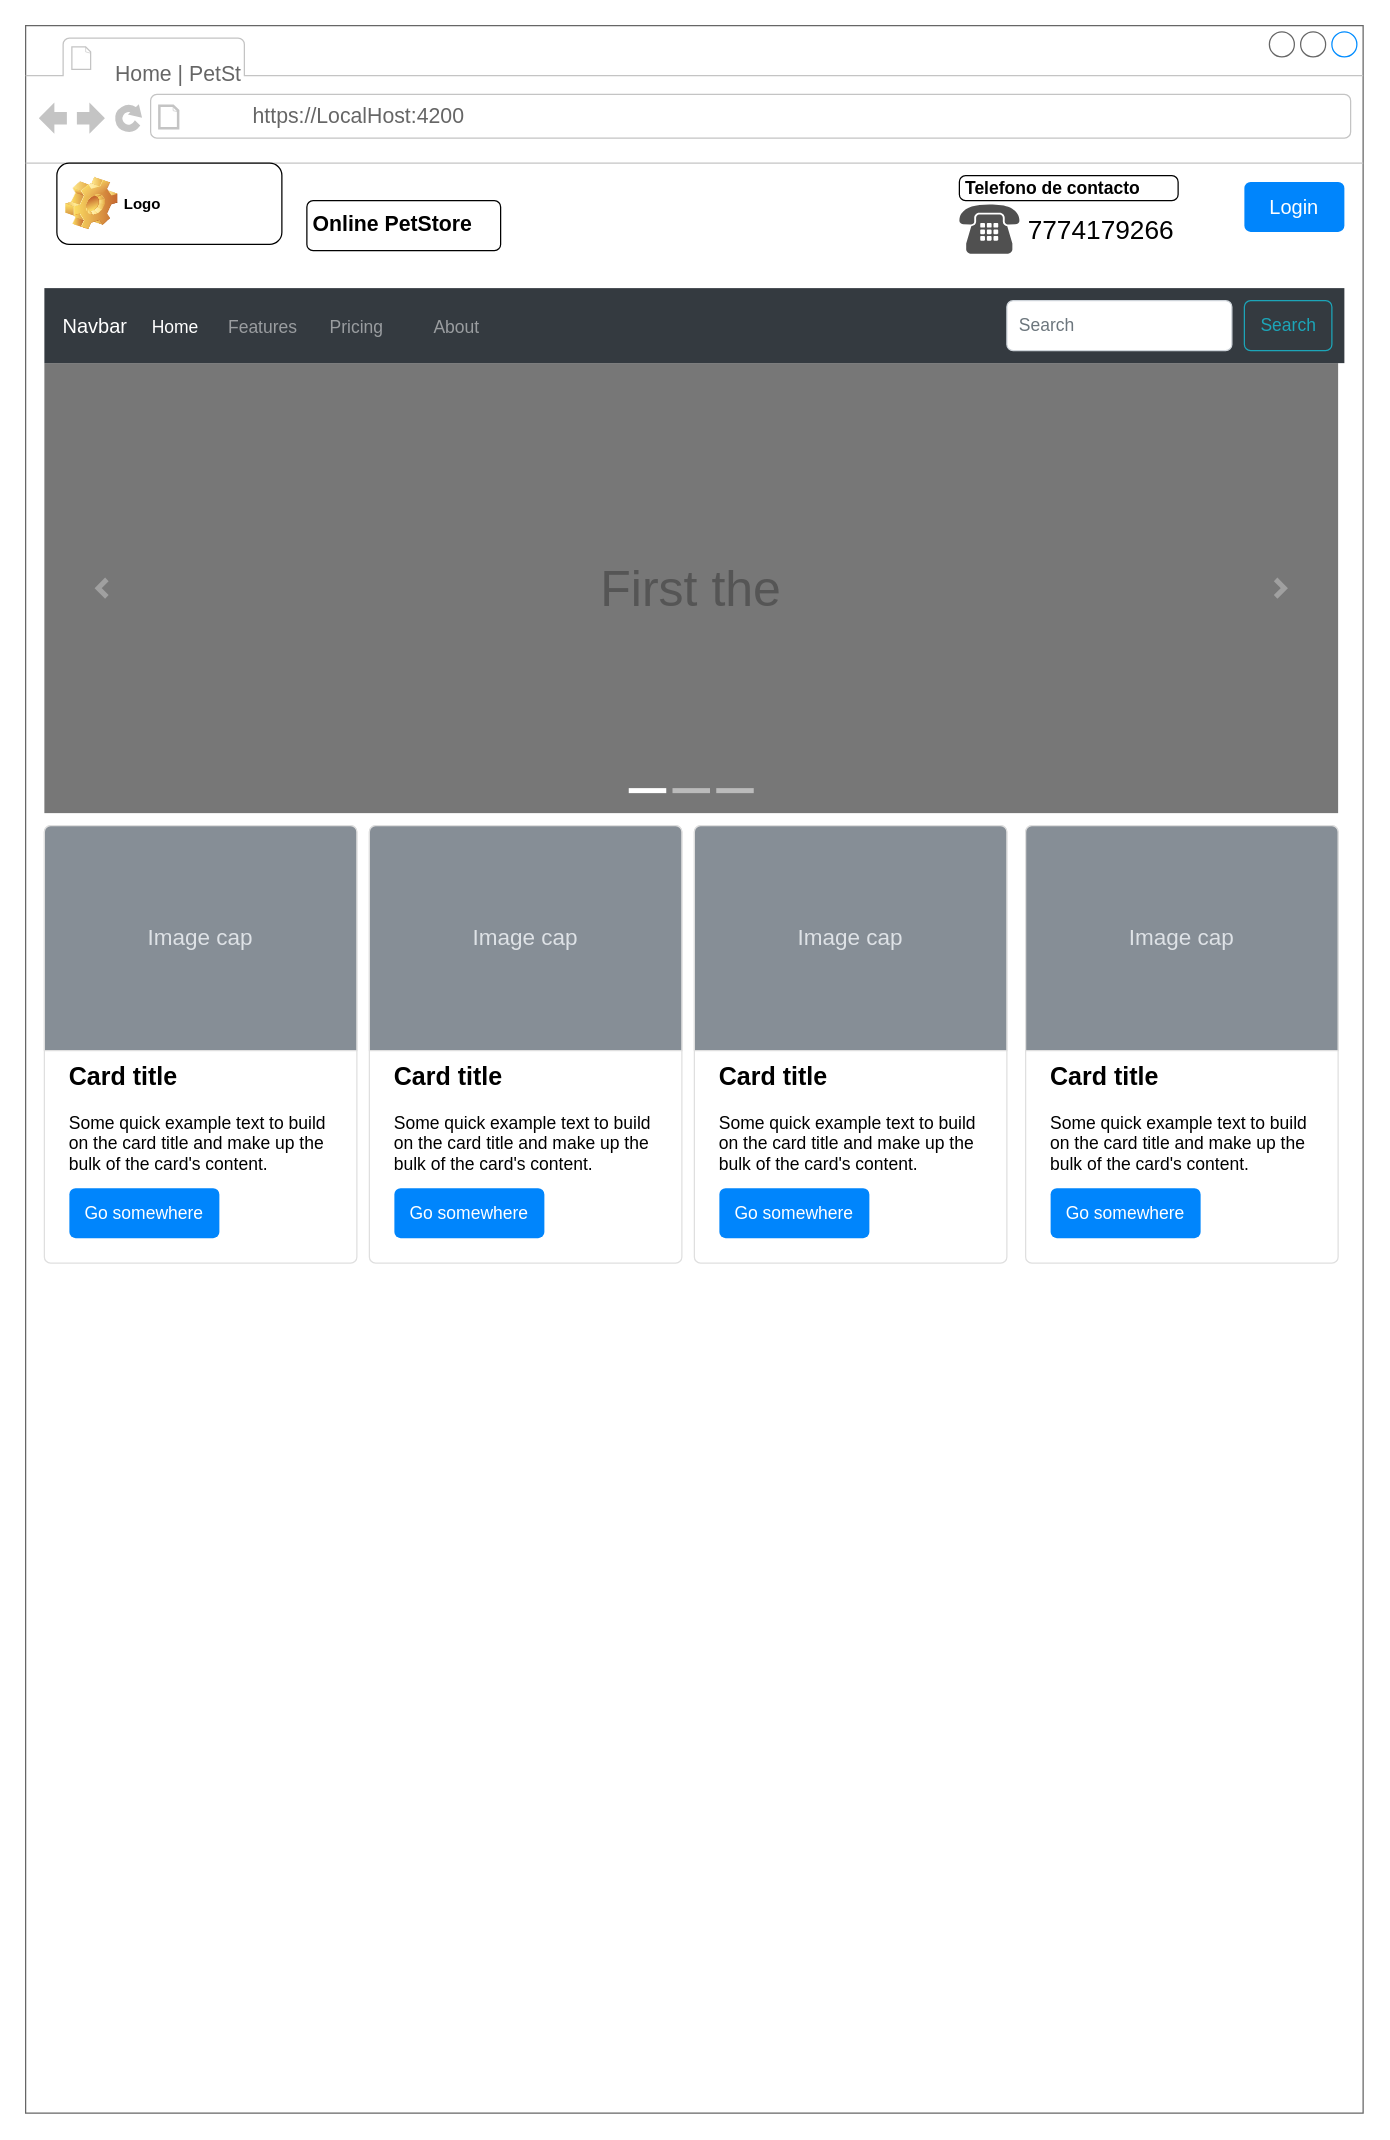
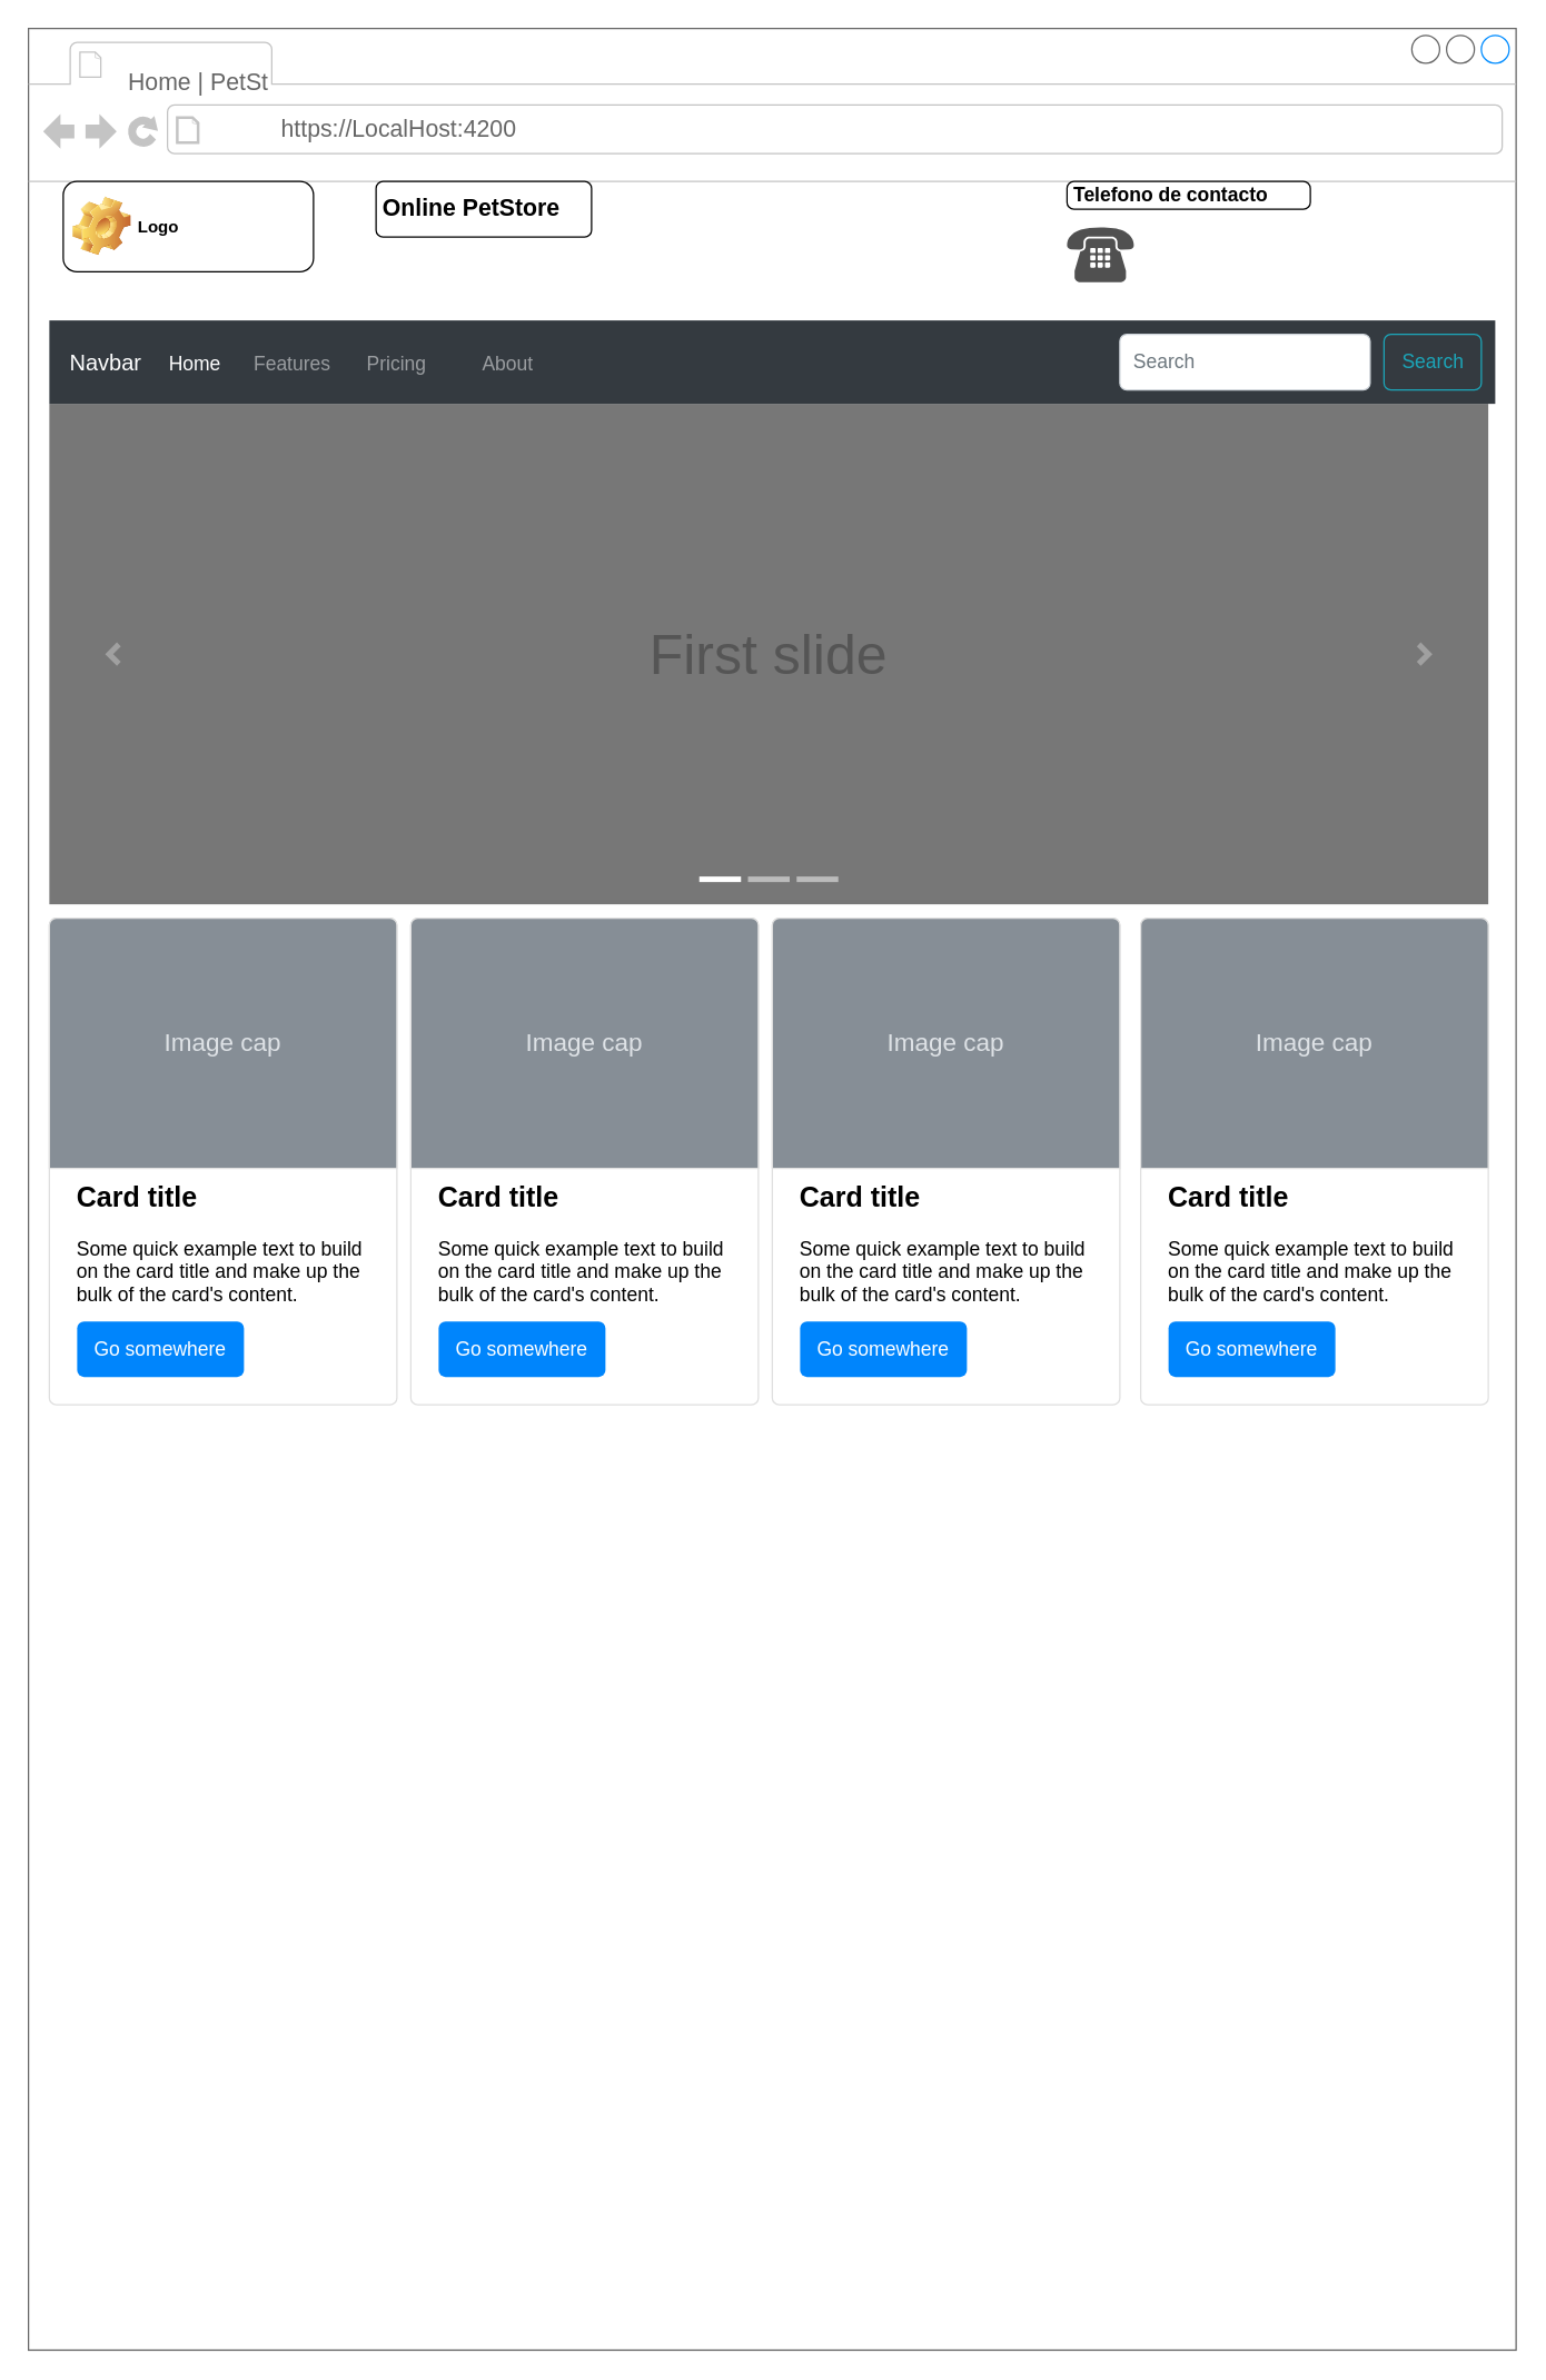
  <mxCell id="0" />
  <mxCell id="1" parent="0" />
  <mxCell id="2" value="" style="strokeWidth=1;shadow=0;dashed=0;align=center;html=1;shape=mxgraph.mockup.containers.browserWindow;rSize=0;strokeColor=#666666;strokeColor2=#008cff;strokeColor3=#c4c4c4;mainText=,;recursiveResize=0;" vertex="1" parent="1"><mxGeometry x="20" y="20" width="1070" height="1670" as="geometry" /></mxCell>
  <mxCell id="3" value="Home | PetSt" style="strokeWidth=1;shadow=0;dashed=0;align=center;html=1;shape=mxgraph.mockup.containers.anchor;fontSize=17;fontColor=#666666;align=left;" vertex="1" parent="2"><mxGeometry x="70" y="27" width="110" height="26" as="geometry" /></mxCell>
  <mxCell id="4" value="https://LocalHost:4200" style="strokeWidth=1;shadow=0;dashed=0;align=center;html=1;shape=mxgraph.mockup.containers.anchor;rSize=0;fontSize=17;fontColor=#666666;align=left;" vertex="1" parent="2"><mxGeometry x="180" y="60" width="250" height="26" as="geometry" /></mxCell>
  <mxCell id="5" value="Logo" style="label;whiteSpace=wrap;html=1;image=img/clipart/Gear_128x128.png" vertex="1" parent="2"><mxGeometry x="25" y="110" width="180" height="65" as="geometry" /></mxCell>
- <mxCell id="6" value="&lt;font style=&quot;font-size: 17px&quot;&gt;Online PetStore&lt;/font&gt;" style="html=1;shadow=0;dashed=0;shape=mxgraph.bootstrap.rrect;rSize=5;strokeWidth=1;whiteSpace=wrap;align=left;verticalAlign=middle;spacingLeft=0;fontStyle=1;fontSize=14;spacing=5;" vertex="1" parent="2"><mxGeometry x="225" y="140" width="155" height="40" as="geometry" /></mxCell>
+ <mxCell id="6" value="&lt;font style=&quot;font-size: 17px&quot;&gt;Online PetStore&lt;/font&gt;" style="html=1;shadow=0;dashed=0;shape=mxgraph.bootstrap.rrect;rSize=5;strokeWidth=1;whiteSpace=wrap;align=left;verticalAlign=middle;spacingLeft=0;fontStyle=1;fontSize=14;spacing=5;" vertex="1" parent="2"><mxGeometry x="250" y="110" width="155" height="40" as="geometry" /></mxCell>
  <mxCell id="7" value="" style="pointerEvents=1;shadow=0;dashed=0;html=1;strokeColor=none;fillColor=#505050;labelPosition=center;verticalLabelPosition=bottom;verticalAlign=top;outlineConnect=0;align=center;shape=mxgraph.office.devices.phone_traditional;" vertex="1" parent="2"><mxGeometry x="747" y="142.5" width="48" height="40" as="geometry" /></mxCell>
- <mxCell id="8" value="Telefono de contacto" style="html=1;shadow=0;dashed=0;shape=mxgraph.bootstrap.rrect;rSize=5;strokeWidth=1;whiteSpace=wrap;align=left;verticalAlign=middle;spacingLeft=0;fontStyle=1;fontSize=14;spacing=5;" vertex="1" parent="2"><mxGeometry x="747" y="120" width="175" height="20" as="geometry" /></mxCell>
- <mxCell id="9" value="&lt;font style=&quot;font-size: 21px&quot;&gt;7774179266&lt;/font&gt;" style="text;html=1;resizable=0;autosize=1;align=center;verticalAlign=middle;points=[];fillColor=none;strokeColor=none;rounded=0;" vertex="1" parent="2"><mxGeometry x="795" y="152.5" width="130" height="20" as="geometry" /></mxCell>
- <mxCell id="10" value="Login" style="html=1;shadow=0;dashed=0;shape=mxgraph.bootstrap.rrect;rSize=5;strokeColor=none;strokeWidth=1;fillColor=#0085FC;fontColor=#FFFFFF;whiteSpace=wrap;align=center;verticalAlign=middle;spacingLeft=0;fontStyle=0;fontSize=16;spacing=5;" vertex="1" parent="2"><mxGeometry x="975" y="125" width="80" height="40" as="geometry" /></mxCell>
- <mxCell id="11" value="First the" style="html=1;shadow=0;dashed=0;strokeColor=none;strokeWidth=1;fillColor=#777777;fontColor=#555555;whiteSpace=wrap;align=center;verticalAlign=middle;fontStyle=0;fontSize=40;" vertex="1" parent="2"><mxGeometry x="15" y="270" width="1035" height="360" as="geometry" /></mxCell>
+ <mxCell id="8" value="Telefono de contacto" style="html=1;shadow=0;dashed=0;shape=mxgraph.bootstrap.rrect;rSize=5;strokeWidth=1;whiteSpace=wrap;align=left;verticalAlign=middle;spacingLeft=0;fontStyle=1;fontSize=14;spacing=5;" vertex="1" parent="2"><mxGeometry x="747" y="110" width="175" height="20" as="geometry" /></mxCell>
+ <mxCell id="11" value="First slide" style="html=1;shadow=0;dashed=0;strokeColor=none;strokeWidth=1;fillColor=#777777;fontColor=#555555;whiteSpace=wrap;align=center;verticalAlign=middle;fontStyle=0;fontSize=40;" vertex="1" parent="2"><mxGeometry x="15" y="270" width="1035" height="360" as="geometry" /></mxCell>
  <mxCell id="12" value="" style="html=1;verticalLabelPosition=bottom;labelBackgroundColor=#ffffff;verticalAlign=top;shadow=0;dashed=0;strokeWidth=4;shape=mxgraph.ios7.misc.more;strokeColor=#a0a0a0;" vertex="1" parent="11"><mxGeometry x="1" y="0.5" width="7" height="14" relative="1" as="geometry"><mxPoint x="-50" y="-7" as="offset" /></mxGeometry></mxCell>
  <mxCell id="13" value="" style="flipH=1;html=1;verticalLabelPosition=bottom;labelBackgroundColor=#ffffff;verticalAlign=top;shadow=0;dashed=0;strokeWidth=4;shape=mxgraph.ios7.misc.more;strokeColor=#a0a0a0;" vertex="1" parent="11"><mxGeometry y="0.5" width="7" height="14" relative="1" as="geometry"><mxPoint x="43" y="-7" as="offset" /></mxGeometry></mxCell>
  <mxCell id="14" value="" style="html=1;shadow=0;strokeColor=none;fillColor=#ffffff;" vertex="1" parent="11"><mxGeometry x="0.5" y="1" width="30" height="4" relative="1" as="geometry"><mxPoint x="-50" y="-20" as="offset" /></mxGeometry></mxCell>
  <mxCell id="15" value="" style="html=1;shadow=0;strokeColor=none;fillColor=#BBBBBB;" vertex="1" parent="11"><mxGeometry x="0.5" y="1" width="30" height="4" relative="1" as="geometry"><mxPoint x="-15" y="-20" as="offset" /></mxGeometry></mxCell>
  <mxCell id="16" value="" style="html=1;shadow=0;strokeColor=none;fillColor=#BBBBBB;" vertex="1" parent="11"><mxGeometry x="0.5" y="1" width="30" height="4" relative="1" as="geometry"><mxPoint x="20" y="-20" as="offset" /></mxGeometry></mxCell>
  <mxCell id="17" value="Navbar" style="html=1;shadow=0;dashed=0;fillColor=#343A40;strokeColor=none;fontSize=16;fontColor=#ffffff;align=left;spacing=15;" vertex="1" parent="2"><mxGeometry x="15" y="210" width="1040" height="60" as="geometry" /></mxCell>
  <mxCell id="18" value="Home" style="fillColor=none;strokeColor=none;fontSize=14;fontColor=#ffffff;align=center;" vertex="1" parent="17"><mxGeometry width="70" height="40" relative="1" as="geometry"><mxPoint x="70" y="10" as="offset" /></mxGeometry></mxCell>
  <mxCell id="19" value="Features" style="fillColor=none;strokeColor=none;fontSize=14;fontColor=#9A9DA0;align=center;" vertex="1" parent="17"><mxGeometry width="70" height="40" relative="1" as="geometry"><mxPoint x="140" y="10" as="offset" /></mxGeometry></mxCell>
  <mxCell id="20" value="Pricing" style="fillColor=none;strokeColor=none;fontSize=14;fontColor=#9A9DA0;align=center;spacingRight=0;" vertex="1" parent="17"><mxGeometry width="80" height="40" relative="1" as="geometry"><mxPoint x="210" y="10" as="offset" /></mxGeometry></mxCell>
  <mxCell id="21" value="About" style="fillColor=none;strokeColor=none;fontSize=14;fontColor=#9A9DA0;align=center;" vertex="1" parent="17"><mxGeometry width="80" height="40" relative="1" as="geometry"><mxPoint x="290" y="10" as="offset" /></mxGeometry></mxCell>
  <mxCell id="22" value="Search" style="html=1;shadow=0;dashed=0;shape=mxgraph.bootstrap.rrect;rSize=5;fontSize=14;fontColor=#1CA5B8;strokeColor=#1CA5B8;fillColor=none;" vertex="1" parent="17"><mxGeometry x="1" width="70" height="40" relative="1" as="geometry"><mxPoint x="-80" y="10" as="offset" /></mxGeometry></mxCell>
  <mxCell id="23" value="Search" style="html=1;shadow=0;dashed=0;shape=mxgraph.bootstrap.rrect;rSize=5;fontSize=14;fontColor=#6C767D;strokeColor=#CED4DA;fillColor=#ffffff;align=left;spacing=10;" vertex="1" parent="17"><mxGeometry x="1" width="180" height="40" relative="1" as="geometry"><mxPoint x="-270" y="10" as="offset" /></mxGeometry></mxCell>
  <mxCell id="24" value="&lt;b&gt;&lt;font style=&quot;font-size: 20px&quot;&gt;Card title&lt;/font&gt;&lt;/b&gt;&lt;br style=&quot;font-size: 14px&quot;&gt;&lt;br style=&quot;font-size: 14px&quot;&gt;Some quick example text to build on the card title and make up the bulk of the card's content." style="html=1;shadow=0;dashed=0;shape=mxgraph.bootstrap.rrect;rSize=5;strokeColor=#DFDFDF;html=1;whiteSpace=wrap;fillColor=#ffffff;fontColor=#000000;verticalAlign=bottom;align=left;spacing=20;spacingBottom=50;fontSize=14;" vertex="1" parent="2"><mxGeometry x="15" y="640" width="250" height="350" as="geometry" /></mxCell>
  <mxCell id="25" value="Image cap" style="html=1;shadow=0;dashed=0;shape=mxgraph.bootstrap.topButton;rSize=5;perimeter=none;whiteSpace=wrap;fillColor=#868E96;strokeColor=#DFDFDF;fontColor=#DEE2E6;resizeWidth=1;fontSize=18;" vertex="1" parent="24"><mxGeometry width="250" height="180" relative="1" as="geometry" /></mxCell>
  <mxCell id="26" value="Go somewhere" style="html=1;shadow=0;dashed=0;shape=mxgraph.bootstrap.rrect;rSize=5;perimeter=none;whiteSpace=wrap;fillColor=#0085FC;strokeColor=none;fontColor=#ffffff;resizeWidth=1;fontSize=14;" vertex="1" parent="24"><mxGeometry y="1" width="120" height="40" relative="1" as="geometry"><mxPoint x="20" y="-60" as="offset" /></mxGeometry></mxCell>
  <mxCell id="27" value="&lt;b&gt;&lt;font style=&quot;font-size: 20px&quot;&gt;Card title&lt;/font&gt;&lt;/b&gt;&lt;br style=&quot;font-size: 14px&quot;&gt;&lt;br style=&quot;font-size: 14px&quot;&gt;Some quick example text to build on the card title and make up the bulk of the card's content." style="html=1;shadow=0;dashed=0;shape=mxgraph.bootstrap.rrect;rSize=5;strokeColor=#DFDFDF;html=1;whiteSpace=wrap;fillColor=#ffffff;fontColor=#000000;verticalAlign=bottom;align=left;spacing=20;spacingBottom=50;fontSize=14;" vertex="1" parent="2"><mxGeometry x="275" y="640" width="250" height="350" as="geometry" /></mxCell>
  <mxCell id="28" value="Image cap" style="html=1;shadow=0;dashed=0;shape=mxgraph.bootstrap.topButton;rSize=5;perimeter=none;whiteSpace=wrap;fillColor=#868E96;strokeColor=#DFDFDF;fontColor=#DEE2E6;resizeWidth=1;fontSize=18;" vertex="1" parent="27"><mxGeometry width="250" height="180" relative="1" as="geometry" /></mxCell>
  <mxCell id="29" value="Go somewhere" style="html=1;shadow=0;dashed=0;shape=mxgraph.bootstrap.rrect;rSize=5;perimeter=none;whiteSpace=wrap;fillColor=#0085FC;strokeColor=none;fontColor=#ffffff;resizeWidth=1;fontSize=14;" vertex="1" parent="27"><mxGeometry y="1" width="120" height="40" relative="1" as="geometry"><mxPoint x="20" y="-60" as="offset" /></mxGeometry></mxCell>
  <mxCell id="30" value="&lt;b&gt;&lt;font style=&quot;font-size: 20px&quot;&gt;Card title&lt;/font&gt;&lt;/b&gt;&lt;br style=&quot;font-size: 14px&quot;&gt;&lt;br style=&quot;font-size: 14px&quot;&gt;Some quick example text to build on the card title and make up the bulk of the card's content." style="html=1;shadow=0;dashed=0;shape=mxgraph.bootstrap.rrect;rSize=5;strokeColor=#DFDFDF;html=1;whiteSpace=wrap;fillColor=#ffffff;fontColor=#000000;verticalAlign=bottom;align=left;spacing=20;spacingBottom=50;fontSize=14;" vertex="1" parent="2"><mxGeometry x="535" y="640" width="250" height="350" as="geometry" /></mxCell>
  <mxCell id="31" value="Image cap" style="html=1;shadow=0;dashed=0;shape=mxgraph.bootstrap.topButton;rSize=5;perimeter=none;whiteSpace=wrap;fillColor=#868E96;strokeColor=#DFDFDF;fontColor=#DEE2E6;resizeWidth=1;fontSize=18;" vertex="1" parent="30"><mxGeometry width="250" height="180" relative="1" as="geometry" /></mxCell>
  <mxCell id="32" value="Go somewhere" style="html=1;shadow=0;dashed=0;shape=mxgraph.bootstrap.rrect;rSize=5;perimeter=none;whiteSpace=wrap;fillColor=#0085FC;strokeColor=none;fontColor=#ffffff;resizeWidth=1;fontSize=14;" vertex="1" parent="30"><mxGeometry y="1" width="120" height="40" relative="1" as="geometry"><mxPoint x="20" y="-60" as="offset" /></mxGeometry></mxCell>
  <mxCell id="33" value="&lt;b&gt;&lt;font style=&quot;font-size: 20px&quot;&gt;Card title&lt;/font&gt;&lt;/b&gt;&lt;br style=&quot;font-size: 14px&quot;&gt;&lt;br style=&quot;font-size: 14px&quot;&gt;Some quick example text to build on the card title and make up the bulk of the card's content." style="html=1;shadow=0;dashed=0;shape=mxgraph.bootstrap.rrect;rSize=5;strokeColor=#DFDFDF;html=1;whiteSpace=wrap;fillColor=#ffffff;fontColor=#000000;verticalAlign=bottom;align=left;spacing=20;spacingBottom=50;fontSize=14;" vertex="1" parent="2"><mxGeometry x="800" y="640" width="250" height="350" as="geometry" /></mxCell>
  <mxCell id="34" value="Image cap" style="html=1;shadow=0;dashed=0;shape=mxgraph.bootstrap.topButton;rSize=5;perimeter=none;whiteSpace=wrap;fillColor=#868E96;strokeColor=#DFDFDF;fontColor=#DEE2E6;resizeWidth=1;fontSize=18;" vertex="1" parent="33"><mxGeometry width="250" height="180" relative="1" as="geometry" /></mxCell>
  <mxCell id="35" value="Go somewhere" style="html=1;shadow=0;dashed=0;shape=mxgraph.bootstrap.rrect;rSize=5;perimeter=none;whiteSpace=wrap;fillColor=#0085FC;strokeColor=none;fontColor=#ffffff;resizeWidth=1;fontSize=14;" vertex="1" parent="33"><mxGeometry y="1" width="120" height="40" relative="1" as="geometry"><mxPoint x="20" y="-60" as="offset" /></mxGeometry></mxCell>
